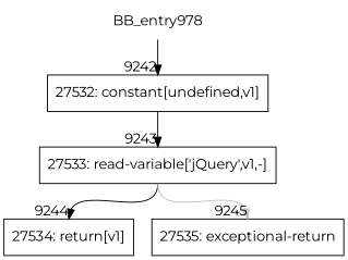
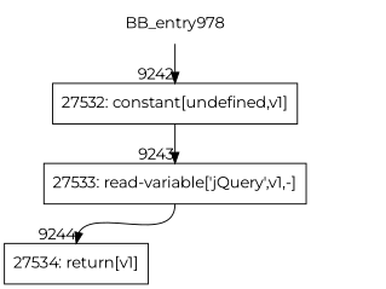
  digraph {
    fontname=Montserrat
    rankdir=TD
    node [fontname=Montserrat shape=record]
    edge [fontname=Montserrat headport=n tailport=s]
    n1 [label=BB_entry978 shape=none]
    n2 [label="{27532: constant[undefined,v1]}"]
    n3 [label="{27533: read-variable['jQuery',v1,-]}"]
    n4 [label="{27534: return[v1]}"]
-   n5 [label="{27535: exceptional-return}"]
    n1 -> n2 [headlabel="    9242"]
    n2 -> n3 [headlabel="      9243"]
    n3 -> n4 [headlabel="      9244"]
-   n3 -> n5 [color=gray headlabel="      9245"]
  }
